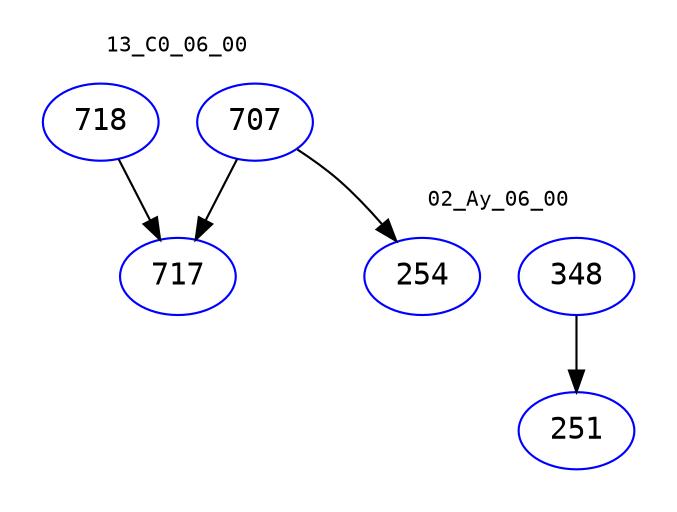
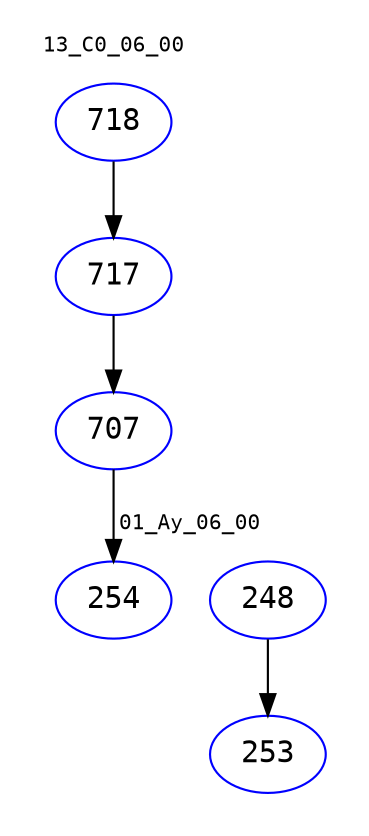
  digraph {
    fontname="DejaVu Sans Mono"
    node [color=blue fontname="DejaVu Sans Mono"]
    edge [color=black fontname="DejaVu Sans Mono"]
-   n1 [label=348]
+   n1 [label=248]
    n2 [label=254]
-   n3 [label=251]
+   n3 [label=253]
    n4 [label=717]
    n5 [label=707]
    n6 [label=718]
    subgraph cluster_1 {
      color=white
      fontsize=10
-     label="02_Ay_06_00"
+     label="01_Ay_06_00"
      n1
      n2
      n3
    }
    subgraph cluster_2 {
      color=white
      fontsize=10
      label="13_C0_06_00"
      n4
      n5
      n6
    }
    n1 -> n3
-   n5 -> n4
+   n4 -> n5
    n5 -> n2
    n6 -> n4
  }
